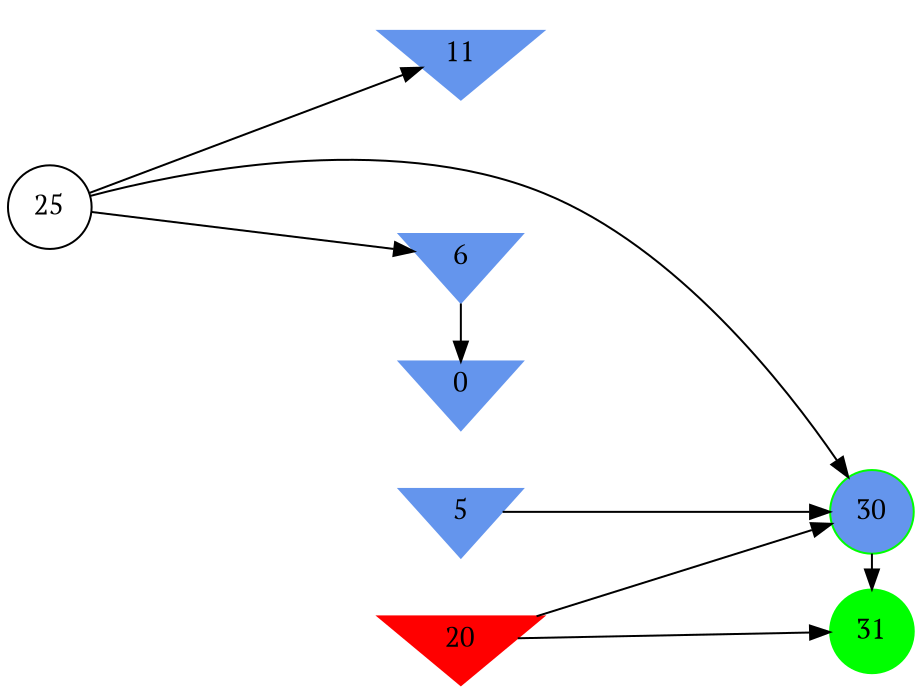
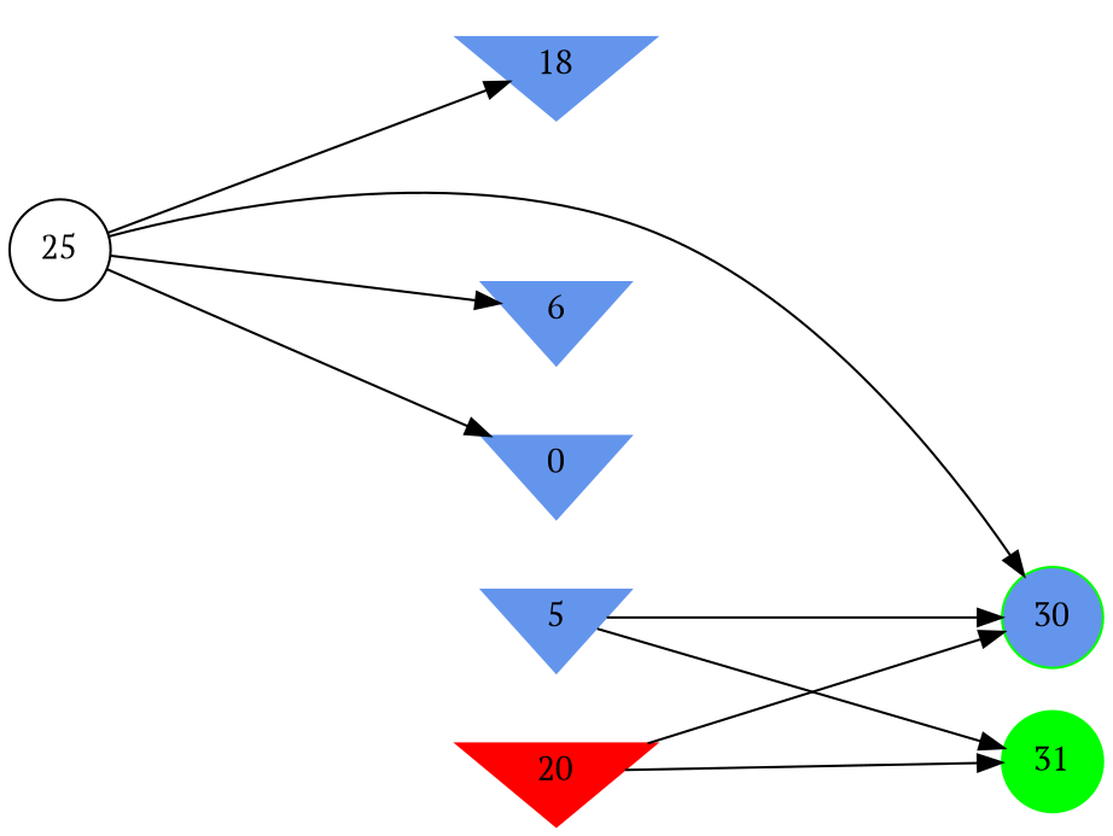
  digraph {
    fontname="PT Serif"
    rankdir=LR
    ranksep=2.0
    node [color=cornflowerblue fontname="PT Serif" shape=invtriangle style=filled]
    edge [fontname="PT Serif"]
    0
    5
    6
-   11
+   11 [label=18]
    20 [color=red]
    25 [color=black shape=circle style=""]
    30 [color=green fillcolor=cornflowerblue shape=circle]
    31 [color=green shape=circle]
    subgraph sub_1 {
      rank=same
      0
      5
      6
      11
      20
    }
    subgraph sub_2 {
      rank=same
      25
    }
    subgraph sub_3 {
      rank=same
      30
      31
    }
    5 -> 30
-   30 -> 31
+   5 -> 31
    20 -> 30
    20 -> 31
-   6 -> 0
+   25 -> 0
    25 -> 6
    25 -> 11
    25 -> 30
  }
